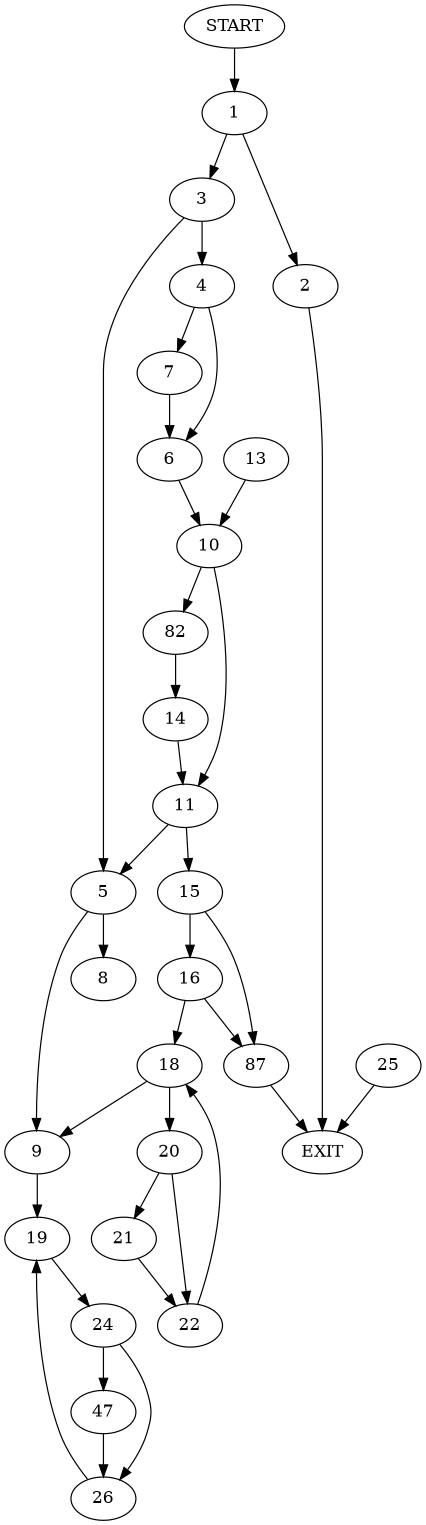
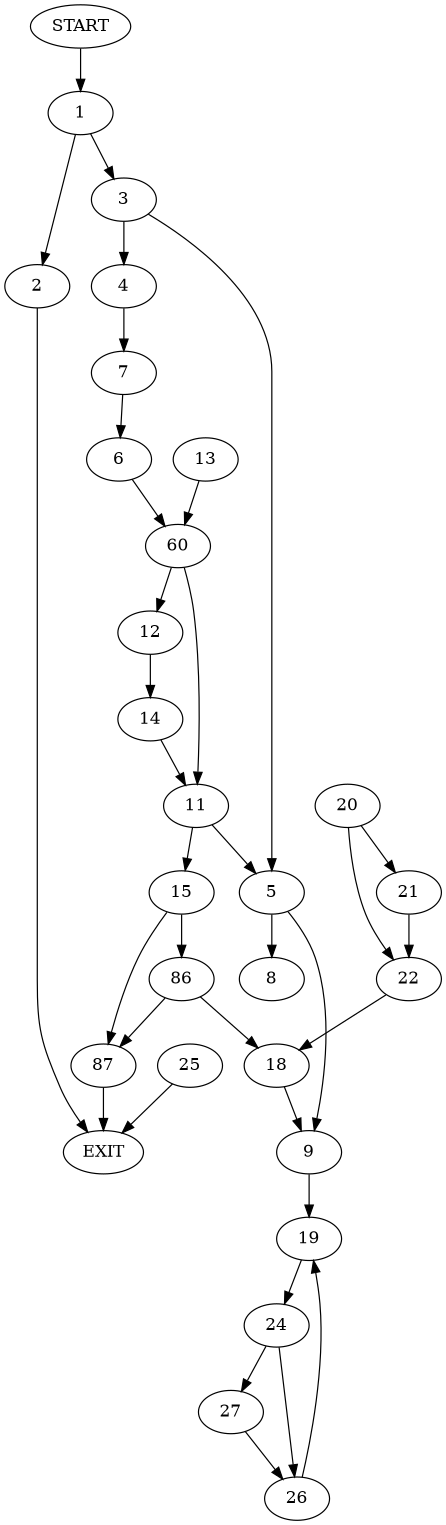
  digraph {
    n1 [label=START]
    1
    2
    3
    n5 [label=EXIT]
    4
    5
    6
    7
    8
    9
-   10
+   10 [label=60]
    19
    11
-   12 [label=82]
+   12
    18
    20
    24
    15
    14
-   16
+   16 [label=86]
    n22 [label=87]
    13
    21
    22
    26
-   27 [label=47]
+   27
    25
    n1 -> 1
    1 -> 2
    1 -> 3
    2 -> n5
    3 -> 4
    3 -> 5
-   4 -> 6
    4 -> 7
    5 -> 8
    5 -> 9
    6 -> 10
    7 -> 6
    9 -> 19
    10 -> 11
    10 -> 12
    19 -> 24
    11 -> 5
    11 -> 15
    12 -> 14
    18 -> 9
-   18 -> 20
    20 -> 21
    20 -> 22
    24 -> 26
    24 -> 27
    15 -> 16
    15 -> n22
    14 -> 11
    16 -> 18
    16 -> n22
    n22 -> n5
    13 -> 10
    21 -> 22
    22 -> 18
    26 -> 19
    27 -> 26
    25 -> n5
  }
